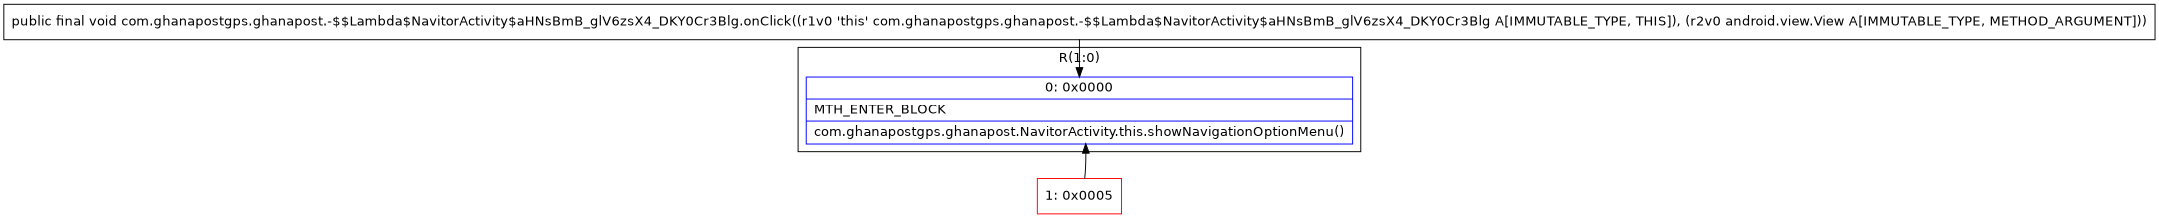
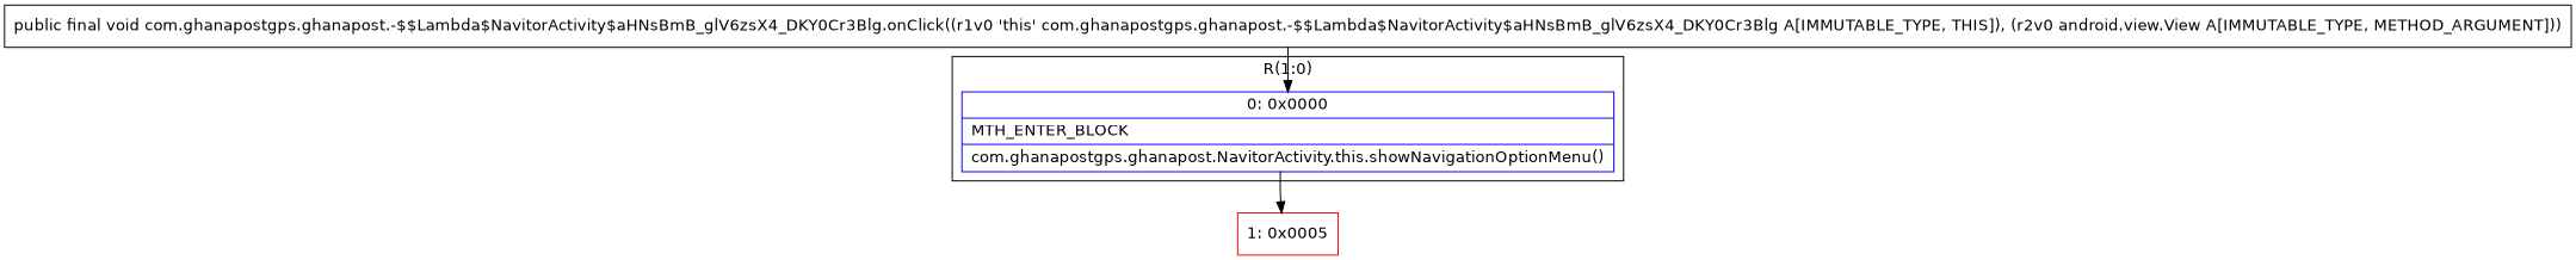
  digraph {
    fontname="DejaVu Sans"
    node [shape=record fontname="DejaVu Sans"]
    edge [fontname="DejaVu Sans"]
    n1 [color=blue label="{0\:\ 0x0000|MTH_ENTER_BLOCK\l|com.ghanapostgps.ghanapost.NavitorActivity.this.showNavigationOptionMenu()\l}"]
    n2 [color=red label="{1\:\ 0x0005}"]
    n3 [label="{public final void com.ghanapostgps.ghanapost.\-$$Lambda$NavitorActivity$aHNsBmB_glV6zsX4_DKY0Cr3Blg.onClick((r1v0 'this' com.ghanapostgps.ghanapost.\-$$Lambda$NavitorActivity$aHNsBmB_glV6zsX4_DKY0Cr3Blg A[IMMUTABLE_TYPE, THIS]), (r2v0 android.view.View A[IMMUTABLE_TYPE, METHOD_ARGUMENT])) }"]
    subgraph cluster_1 {
      label="R(1:0)"
      n1
    }
-   n2 -> n1
+   n1 -> n2
    n3 -> n1
  }
